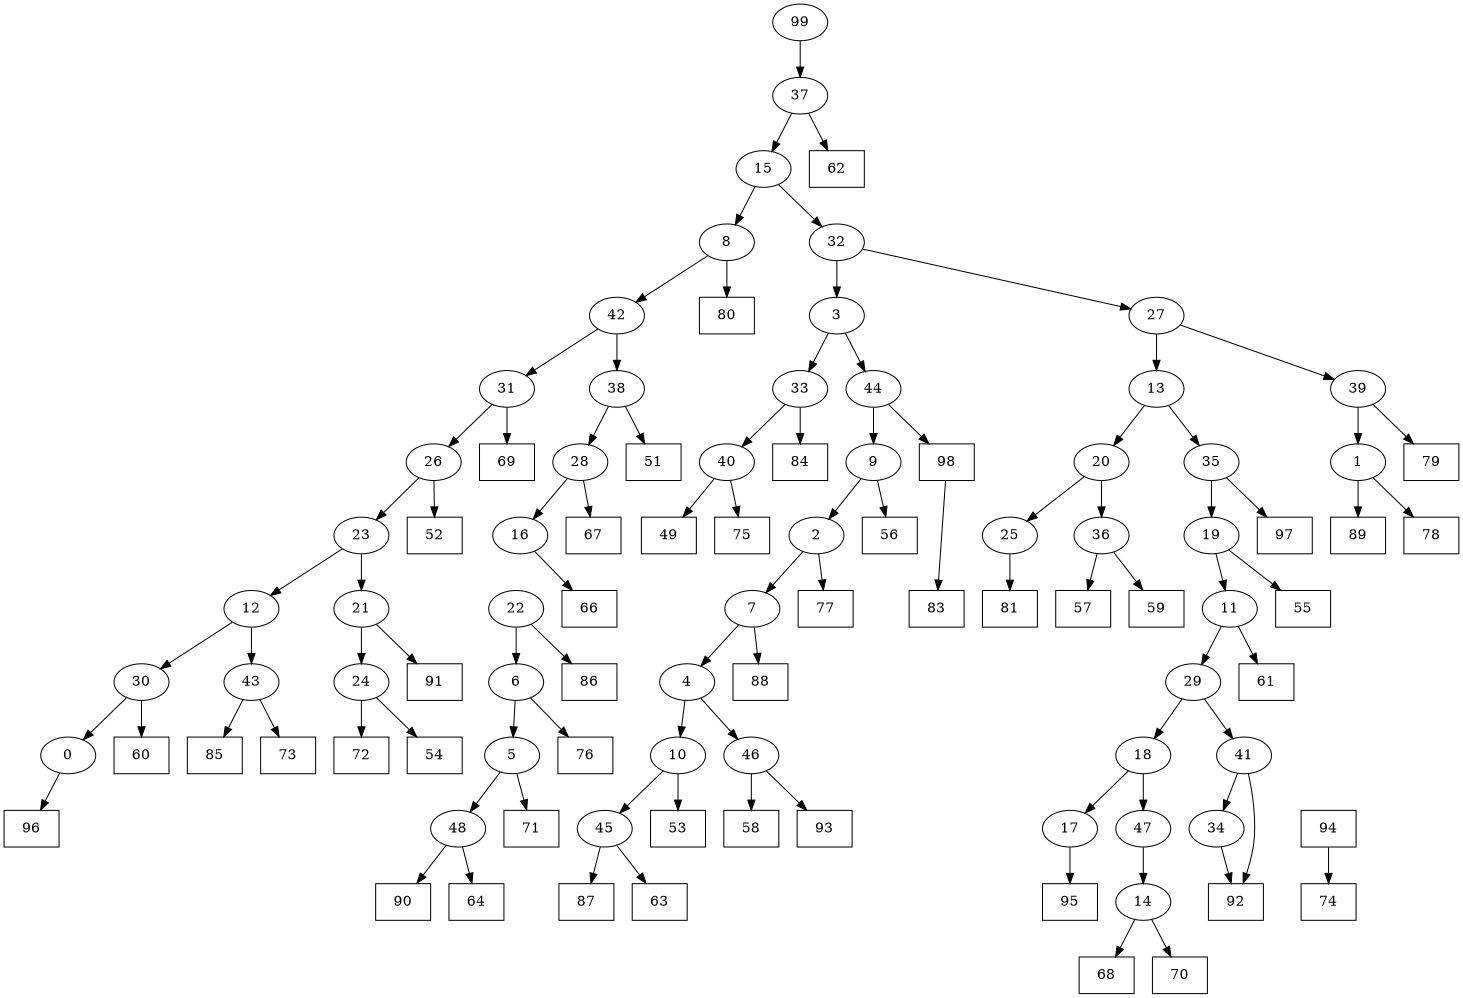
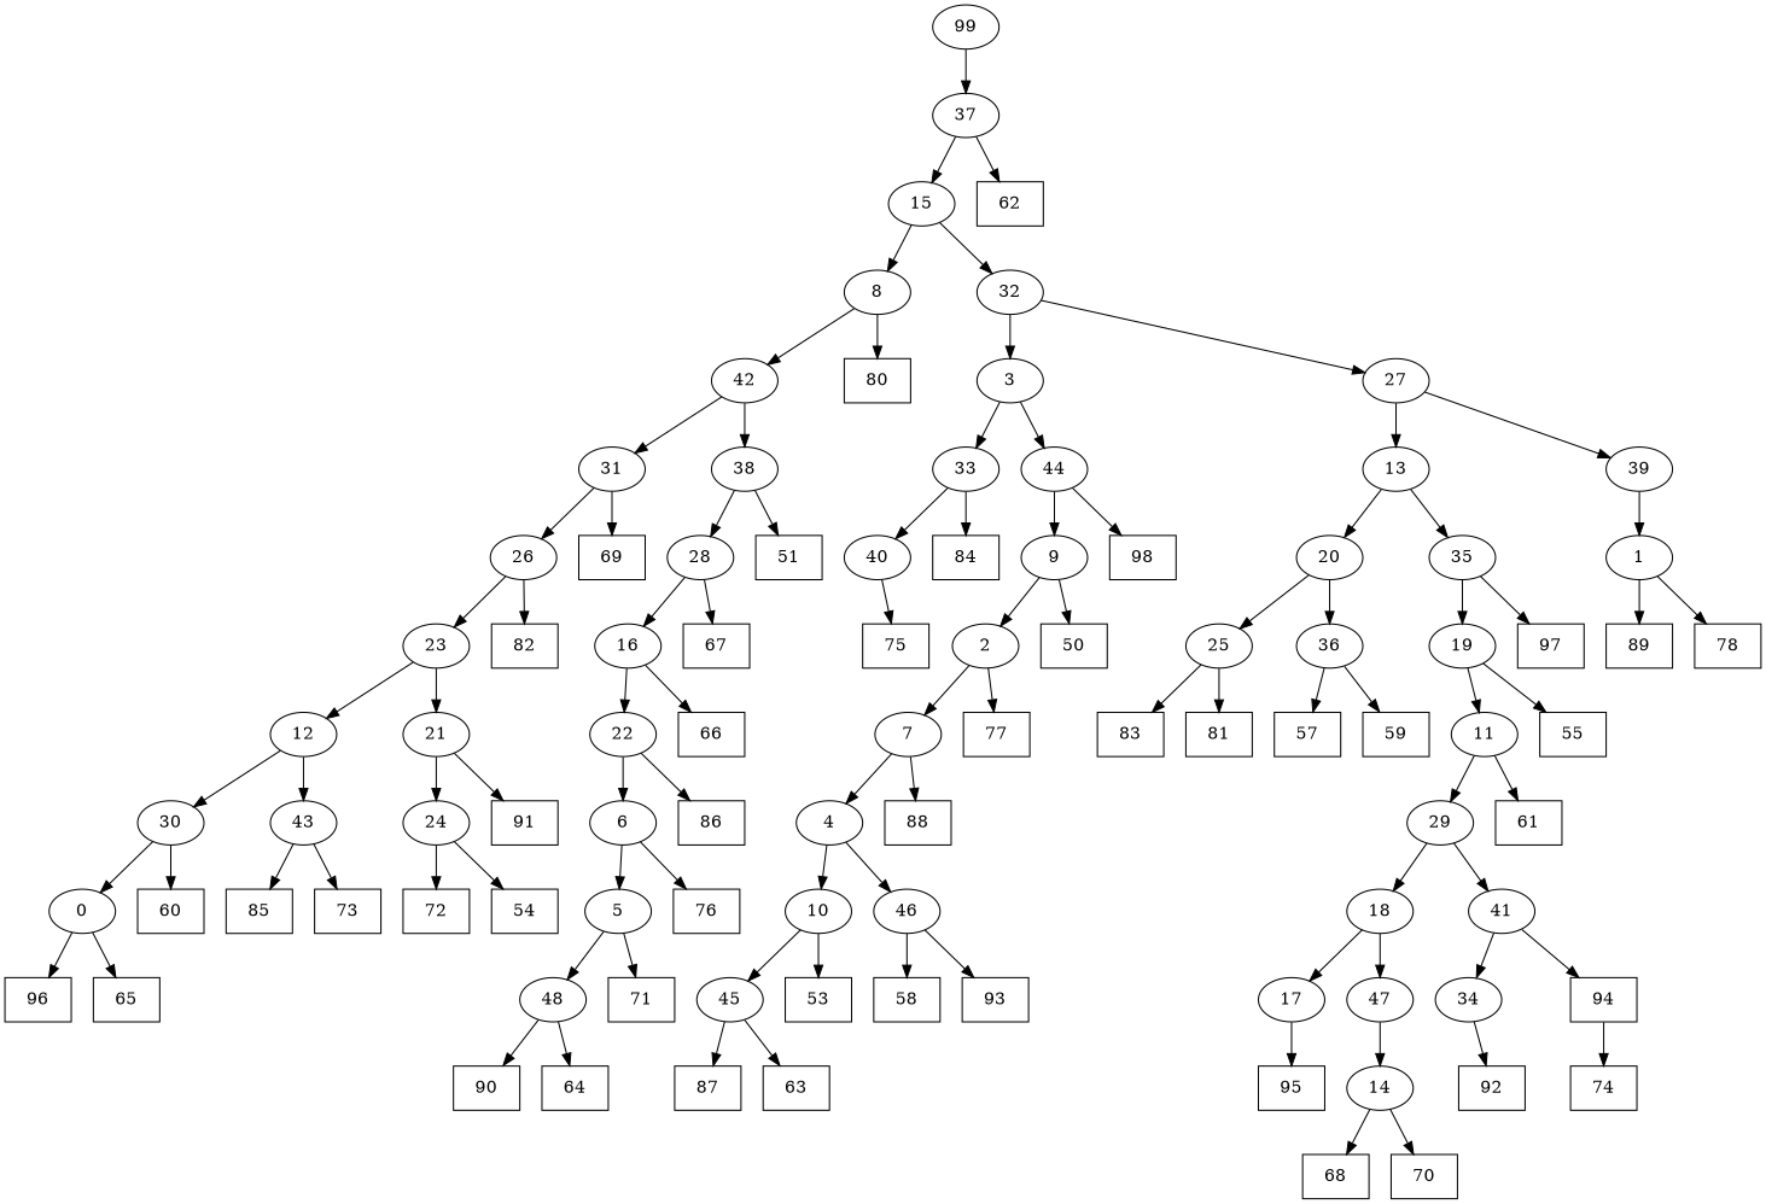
  digraph {
    n1 [label=0]
    n2 [label=96 shape=box]
+   n3 [label=65 shape=box]
    n4 [label=1]
    n5 [label=89 shape=box]
    n6 [label=78 shape=box]
    n7 [label=2]
    n8 [label=7]
    n9 [label=77 shape=box]
    n10 [label=4]
    n11 [label=88 shape=box]
    n12 [label=3]
    n13 [label=33]
    n14 [label=44]
    n15 [label=40]
    n16 [label=84 shape=box]
    n17 [label=9]
    n18 [label=98 shape=box]
    n19 [label=10]
    n20 [label=46]
    n21 [label=45]
    n22 [label=53 shape=box]
    n23 [label=58 shape=box]
    n24 [label=93 shape=box]
    n25 [label=5]
    n26 [label=48]
    n27 [label=71 shape=box]
    n28 [label=90 shape=box]
    n29 [label=64 shape=box]
    n30 [label=6]
    n31 [label=76 shape=box]
    n32 [label=8]
    n33 [label=42]
    n34 [label=80 shape=box]
    n35 [label=31]
    n36 [label=38]
-   n37 [label=56 shape=box]
+   n37 [label=50 shape=box]
    n38 [label=87 shape=box]
    n39 [label=63 shape=box]
    n40 [label=11]
    n41 [label=29]
    n42 [label=61 shape=box]
    n43 [label=18]
    n44 [label=41]
    n45 [label=12]
    n46 [label=30]
    n47 [label=43]
    n48 [label=60 shape=box]
    n49 [label=85 shape=box]
    n50 [label=73 shape=box]
    n51 [label=13]
    n52 [label=20]
    n53 [label=35]
    n54 [label=25]
    n55 [label=36]
    n56 [label=19]
    n57 [label=97 shape=box]
    n58 [label=14]
    n59 [label=68 shape=box]
    n60 [label=70 shape=box]
    n61 [label=15]
    n62 [label=32]
    n63 [label=27]
    n64 [label=16]
    n65 [label=22]
    n66 [label=66 shape=box]
    n67 [label=86 shape=box]
    n68 [label=17]
    n69 [label=95 shape=box]
    n70 [label=47]
    n71 [label=55 shape=box]
    n72 [label=83 shape=box]
    n73 [label=81 shape=box]
    n74 [label=57 shape=box]
    n75 [label=59 shape=box]
    n76 [label=21]
    n77 [label=24]
    n78 [label=91 shape=box]
    n79 [label=72 shape=box]
    n80 [label=54 shape=box]
    n81 [label=23]
    n82 [label=26]
-   n83 [label=52 shape=box]
+   n83 [label=82 shape=box]
    n84 [label=39]
-   n85 [label=79 shape=box]
    n86 [label=28]
    n87 [label=67 shape=box]
    n88 [label=34]
    n89 [label=94 shape=box]
    n90 [label=69 shape=box]
-   n91 [label=49 shape=box]
    n92 [label=75 shape=box]
    n93 [label=92 shape=box]
    n94 [label=74 shape=box]
    n95 [label=37]
    n96 [label=62 shape=box]
    n97 [label=51 shape=box]
    n98 [label=99]
    n1 -> n2
+   n1 -> n3
    n4 -> n5
    n4 -> n6
    n7 -> n8
    n7 -> n9
    n8 -> n10
    n8 -> n11
    n10 -> n19
    n10 -> n20
    n12 -> n13
    n12 -> n14
    n13 -> n15
    n13 -> n16
    n14 -> n17
    n14 -> n18
-   n15 -> n91
    n15 -> n92
    n17 -> n7
    n17 -> n37
    n19 -> n21
    n19 -> n22
    n20 -> n23
    n20 -> n24
    n21 -> n38
    n21 -> n39
    n25 -> n26
    n25 -> n27
    n26 -> n28
    n26 -> n29
    n30 -> n25
    n30 -> n31
    n32 -> n33
    n32 -> n34
    n33 -> n35
    n33 -> n36
    n35 -> n82
    n35 -> n90
    n36 -> n86
    n36 -> n97
    n40 -> n41
    n40 -> n42
    n41 -> n43
    n41 -> n44
    n43 -> n68
    n43 -> n70
    n44 -> n88
-   n44 -> n93
+   n44 -> n89
    n45 -> n46
    n45 -> n47
    n46 -> n1
    n46 -> n48
    n47 -> n49
    n47 -> n50
    n51 -> n52
    n51 -> n53
    n52 -> n54
    n52 -> n55
    n53 -> n56
    n53 -> n57
-   n18 -> n72
+   n54 -> n72
    n54 -> n73
    n55 -> n74
    n55 -> n75
    n56 -> n40
    n56 -> n71
    n58 -> n59
    n58 -> n60
    n61 -> n32
    n61 -> n62
    n62 -> n12
    n62 -> n63
    n63 -> n51
    n63 -> n84
+   n64 -> n65
    n64 -> n66
    n65 -> n30
    n65 -> n67
    n68 -> n69
    n70 -> n58
    n76 -> n77
    n76 -> n78
    n77 -> n79
    n77 -> n80
    n81 -> n45
    n81 -> n76
    n82 -> n81
    n82 -> n83
    n84 -> n4
-   n84 -> n85
    n86 -> n64
    n86 -> n87
    n88 -> n93
    n89 -> n94
    n95 -> n61
    n95 -> n96
    n98 -> n95
  }
